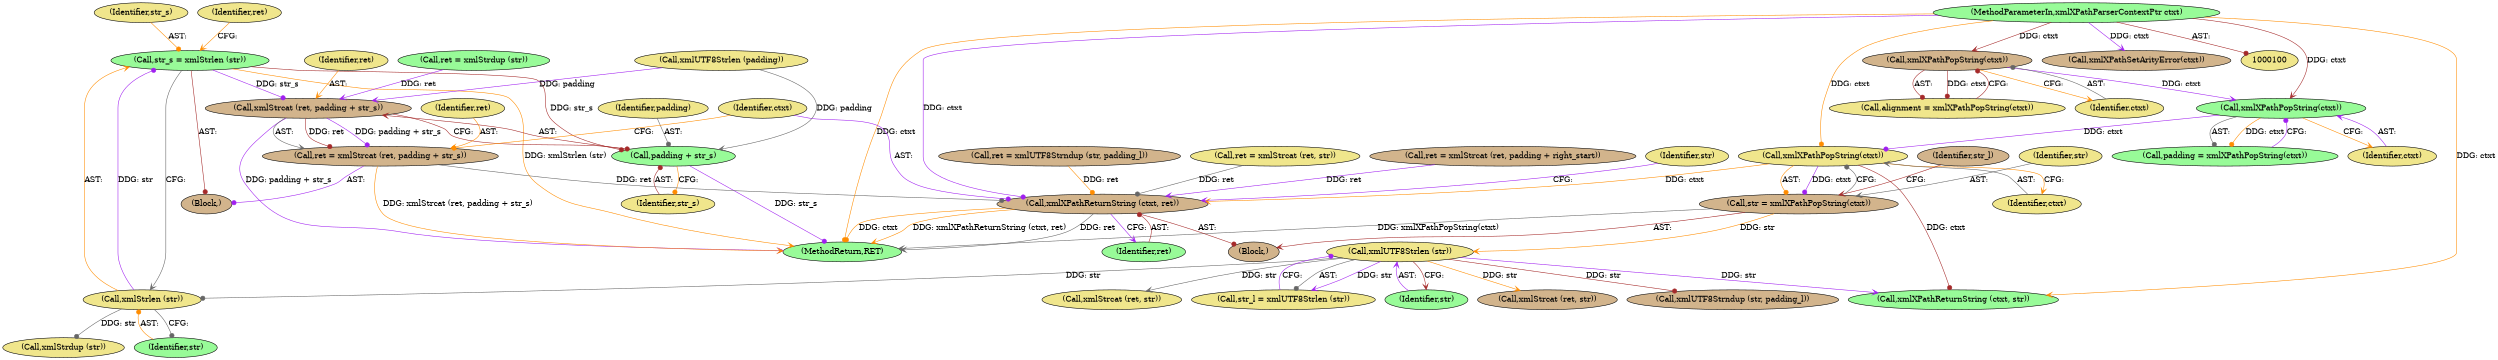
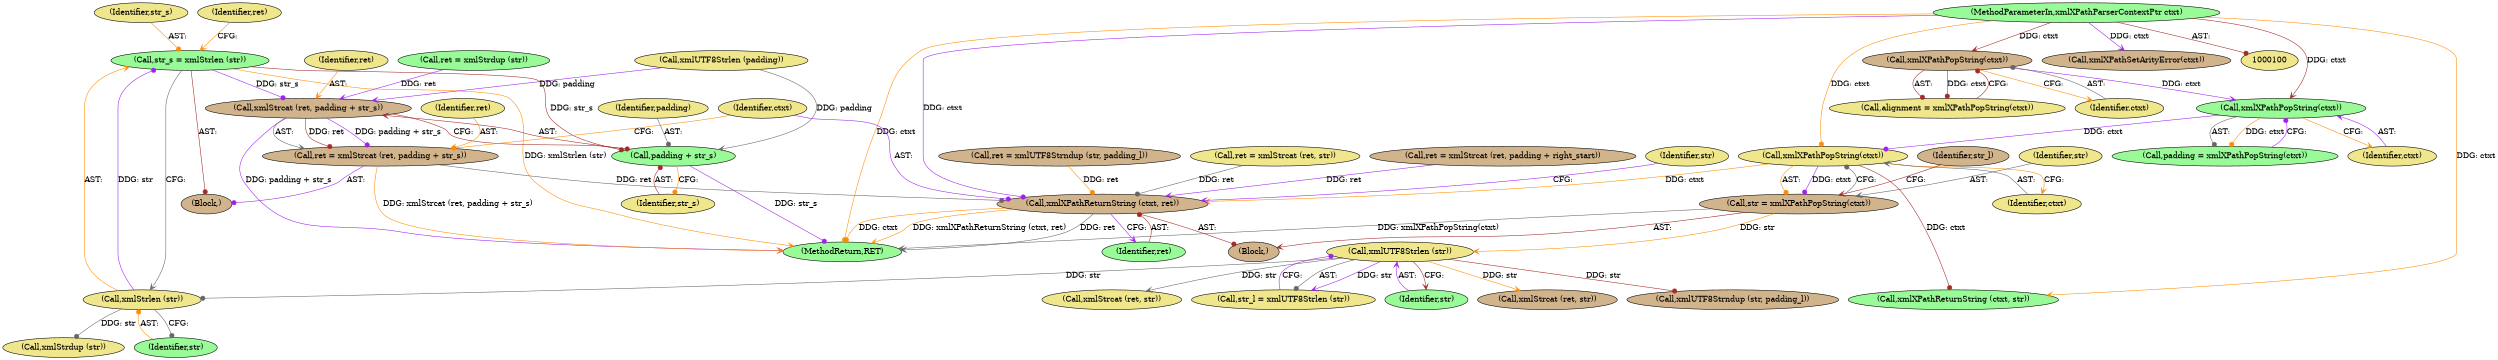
  digraph {
    node [fillcolor=khaki style=filled]
    edge [arrowhead=dot color=darkorange]
    n1 [fillcolor=palegreen label="(Call,str_s = xmlStrlen (str))"]
    n2 [label="(Call,xmlStrlen (str))"]
    n3 [fillcolor=tan label="(Call,xmlStrcat (ret, padding + str_s))"]
    n4 [fillcolor=palegreen label="(Call,padding + str_s)"]
    n5 [fillcolor=palegreen label="(MethodReturn,RET)"]
    n6 [fillcolor=tan label="(Block,)"]
    n7 [label="(Call,xmlStrdup (str))"]
    n8 [fillcolor=palegreen label="(Identifier,str)"]
    n9 [fillcolor=tan label="(Call,ret = xmlStrcat (ret, padding + str_s))"]
    n10 [label="(Identifier,str_s)"]
    n11 [label="(Call,xmlUTF8Strlen (str))"]
    n12 [fillcolor=palegreen label="(Identifier,str)"]
    n13 [fillcolor=tan label="(Call,xmlStrcat (ret, str))"]
    n14 [fillcolor=tan label="(Call,xmlUTF8Strndup (str, padding_l))"]
    n15 [label="(Call,xmlStrcat (ret, str))"]
    n16 [label="(Call,str_l = xmlUTF8Strlen (str))"]
    n17 [fillcolor=palegreen label="(Call,xmlXPathReturnString (ctxt, str))"]
    n18 [fillcolor=tan label="(Call,str = xmlXPathPopString(ctxt))"]
    n19 [label="(Call,xmlXPathPopString(ctxt))"]
    n20 [fillcolor=tan label="(Block,)"]
    n21 [fillcolor=tan label="(Call,xmlXPathReturnString (ctxt, ret))"]
    n22 [label="(Identifier,ctxt)"]
    n23 [fillcolor=palegreen label="(Identifier,ret)"]
    n24 [fillcolor=palegreen label="(Call,xmlXPathPopString(ctxt))"]
    n25 [fillcolor=palegreen label="(Call,padding = xmlXPathPopString(ctxt))"]
    n26 [label="(Identifier,ctxt)"]
    n27 [fillcolor=tan label="(Call,xmlXPathPopString(ctxt))"]
    n28 [label="(Identifier,ctxt)"]
    n29 [label="(Call,alignment = xmlXPathPopString(ctxt))"]
    n30 [fillcolor=palegreen label="(MethodParameterIn,xmlXPathParserContextPtr ctxt)"]
    n31 [fillcolor=tan label="(Call,xmlXPathSetArityError(ctxt))"]
    1000100
    n33 [fillcolor=palegreen label="(Call,ret = xmlStrdup (str))"]
    n34 [fillcolor=tan label="(Call,ret = xmlUTF8Strndup (str, padding_l))"]
    n35 [label="(Call,ret = xmlStrcat (ret, str))"]
    n36 [label="(Identifier,padding)"]
    n37 [label="(Identifier,str_s)"]
    n38 [label="(Identifier,ctxt)"]
    n39 [label="(Identifier,ret)"]
    n40 [label="(Identifier,str)"]
    n41 [label="(Identifier,ret)"]
    n42 [label="(Call,xmlUTF8Strlen (padding))"]
    n43 [fillcolor=tan label="(Call,ret = xmlStrcat (ret, padding + right_start))"]
    n44 [label="(Identifier,str)"]
    n45 [fillcolor=tan label="(Identifier,str_l)"]
    n46 [label="(Identifier,ret)"]
    n1 -> n2 [arrowhead=vee color=gray40 label="CFG: "]
    n1 -> n3 [color=purple label="DDG: str_s"]
    n1 -> n4 [color=brown label="DDG: str_s"]
    n1 -> n5 [arrowhead=vee label="DDG: xmlStrlen (str)"]
    n1 -> n6 [color=brown label="AST: "]
    n2 -> n1 [arrowhead=vee label="AST: "]
    n2 -> n1 [color=purple label="DDG: str"]
    n2 -> n7 [color=gray40 label="DDG: str"]
    n2 -> n8 [color=gray40 label="CFG: "]
    n3 -> n4 [color=brown label="CFG: "]
    n3 -> n5 [arrowhead=vee color=purple label="DDG: padding + str_s"]
    n3 -> n9 [arrowhead=vee color=gray40 label="AST: "]
    n3 -> n9 [color=brown label="DDG: ret"]
    n3 -> n9 [color=purple label="DDG: padding + str_s"]
    n4 -> n3 [arrowhead=vee color=brown label="AST: "]
    n4 -> n5 [color=purple label="DDG: str_s"]
    n4 -> n10 [label="CFG: "]
    n8 -> n2 [label="AST: "]
    n9 -> n5 [arrowhead=vee label="DDG: xmlStrcat (ret, padding + str_s)"]
    n9 -> n6 [color=purple label="AST: "]
    n9 -> n21 [color=gray40 label="DDG: ret"]
    n10 -> n4 [color=brown label="AST: "]
    n11 -> n2 [color=gray40 label="DDG: str"]
    n11 -> n12 [arrowhead=vee color=brown label="CFG: "]
    n11 -> n13 [arrowhead=vee label="DDG: str"]
    n11 -> n14 [color=brown label="DDG: str"]
    n11 -> n15 [arrowhead=vee color=gray40 label="DDG: str"]
    n11 -> n16 [color=gray40 label="AST: "]
    n11 -> n16 [arrowhead=vee color=purple label="DDG: str"]
-   n11 -> n17 [arrowhead=vee color=purple label="DDG: str"]
    n12 -> n11 [arrowhead=vee color=purple label="AST: "]
    n16 -> n11 [color=purple label="CFG: "]
    n18 -> n5 [arrowhead=vee color=gray40 label="DDG: xmlXPathPopString(ctxt)"]
    n18 -> n11 [arrowhead=vee label="DDG: str"]
    n18 -> n19 [color=gray40 label="CFG: "]
    n18 -> n20 [arrowhead=vee color=brown label="AST: "]
    n19 -> n17 [color=brown label="DDG: ctxt"]
    n19 -> n18 [label="AST: "]
    n19 -> n18 [color=purple label="DDG: ctxt"]
    n19 -> n21 [arrowhead=vee label="DDG: ctxt"]
    n19 -> n22 [arrowhead=vee label="CFG: "]
    n21 -> n5 [arrowhead=vee label="DDG: xmlXPathReturnString (ctxt, ret)"]
    n21 -> n5 [arrowhead=vee color=gray40 label="DDG: ret"]
    n21 -> n5 [label="DDG: ctxt"]
    n21 -> n20 [color=brown label="AST: "]
    n21 -> n23 [arrowhead=vee color=purple label="CFG: "]
    n22 -> n19 [arrowhead=vee color=gray40 label="AST: "]
    n23 -> n21 [color=brown label="AST: "]
    n24 -> n19 [color=purple label="DDG: ctxt"]
    n24 -> n25 [color=gray40 label="AST: "]
    n24 -> n25 [label="DDG: ctxt"]
    n24 -> n26 [arrowhead=vee label="CFG: "]
    n25 -> n24 [color=purple label="CFG: "]
    n26 -> n24 [arrowhead=vee color=purple label="AST: "]
    n27 -> n24 [arrowhead=vee color=purple label="DDG: ctxt"]
    n27 -> n28 [arrowhead=vee label="CFG: "]
    n27 -> n29 [color=brown label="AST: "]
    n27 -> n29 [color=brown label="DDG: ctxt"]
    n28 -> n27 [color=gray40 label="AST: "]
    n29 -> n27 [color=brown label="CFG: "]
    n30 -> n5 [label="DDG: ctxt"]
    n30 -> n17 [arrowhead=vee label="DDG: ctxt"]
    n30 -> n19 [label="DDG: ctxt"]
    n30 -> n21 [color=purple label="DDG: ctxt"]
    n30 -> n24 [arrowhead=vee color=brown label="DDG: ctxt"]
    n30 -> n27 [arrowhead=vee color=brown label="DDG: ctxt"]
    n30 -> n31 [arrowhead=vee color=purple label="DDG: ctxt"]
    n30 -> 1000100 [color=brown label="AST: "]
    n33 -> n3 [arrowhead=vee color=purple label="DDG: ret"]
    n34 -> n21 [label="DDG: ret"]
    n35 -> n21 [color=gray40 label="DDG: ret"]
    n36 -> n4 [color=gray40 label="AST: "]
    n37 -> n1 [label="AST: "]
    n38 -> n9 [label="CFG: "]
    n38 -> n21 [color=purple label="AST: "]
    n39 -> n1 [arrowhead=vee label="CFG: "]
    n40 -> n18 [arrowhead=vee color=gray40 label="AST: "]
    n41 -> n9 [arrowhead=vee label="AST: "]
    n42 -> n3 [arrowhead=vee color=purple label="DDG: padding"]
    n42 -> n4 [arrowhead=vee color=gray40 label="DDG: padding"]
    n43 -> n21 [arrowhead=vee color=purple label="DDG: ret"]
    n44 -> n21 [arrowhead=vee color=purple label="CFG: "]
    n45 -> n18 [arrowhead=vee color=brown label="CFG: "]
    n46 -> n3 [arrowhead=vee label="AST: "]
  }
